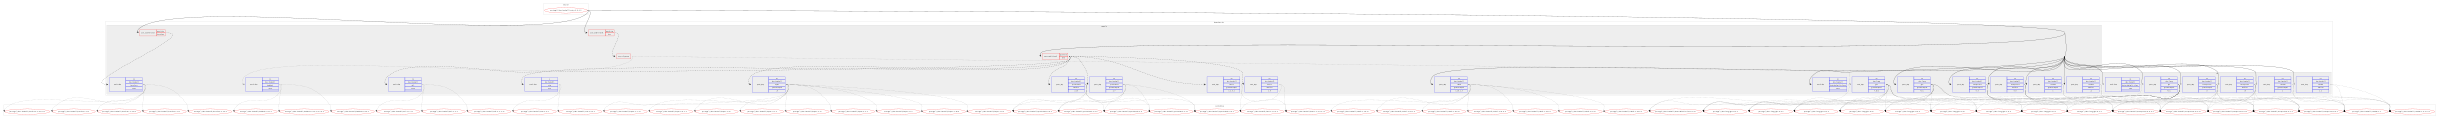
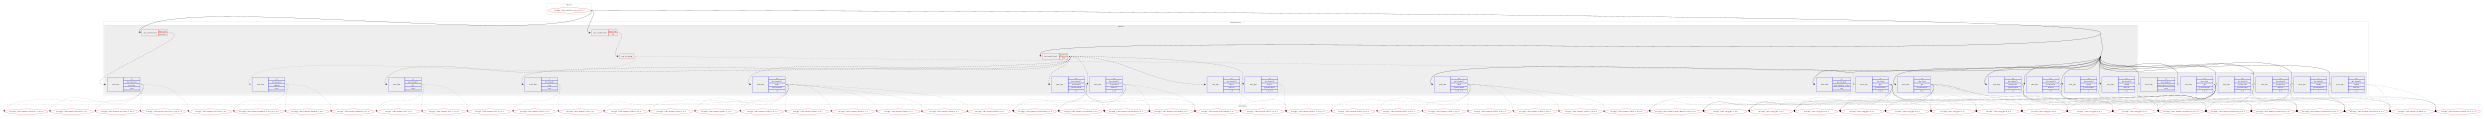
  digraph {
    compound=true
    concentrate=true
    fontname="Source Code Pro"
    fontsize=10
    newrank=true
    rankdir=TB
    ranksep=1.5
    node [color=red fontname="Source Code Pro" fontsize=10]
    edge [arrowhead=vee fontname="Source Code Pro" headport=w style=dotted tailport=e weight=100]
    n1 [label="portage://dev-haskell/retry-0.8.4.2" width=4]
    n2 [color=blue label=<<TABLE BORDER="0" CELLBORDER="1" CELLSPACING="0" CELLPADDING="4" WIDTH="220"><TR><TD ROWSPAN="6" CELLPADDING="30">pack_dep</TD></TR><TR><TD WIDTH="110">no</TD></TR><TR><TD>dev-haskell</TD></TR><TR><TD>haddock</TD></TR><TR><TD>none</TD></TR><TR><TD></TD></TR></TABLE>> shape=none]
    n3 [color=blue label=<<TABLE BORDER="0" CELLBORDER="1" CELLSPACING="0" CELLPADDING="4" WIDTH="220"><TR><TD ROWSPAN="6" CELLPADDING="30">pack_dep</TD></TR><TR><TD WIDTH="110">no</TD></TR><TR><TD>dev-lang</TD></TR><TR><TD>ghc</TD></TR><TR><TD>greaterequal</TD></TR><TR><TD>7.10.2</TD></TR></TABLE>> shape=none]
    n4 [label=<<TABLE BORDER="0" CELLBORDER="1" CELLSPACING="0" CELLPADDING="4"><TR><TD CELLPADDING="10">any_of_group</TD></TR></TABLE>> shape=none]
    n5 [label=<<TABLE BORDER="0" CELLBORDER="1" CELLSPACING="0" CELLPADDING="4"><TR><TD ROWSPAN="3" CELLPADDING="10">use_conditional</TD></TR><TR><TD>positive</TD></TR><TR><TD>doc</TD></TR></TABLE>> shape=none]
    n6 [color=blue label=<<TABLE BORDER="0" CELLBORDER="1" CELLSPACING="0" CELLPADDING="4" WIDTH="220"><TR><TD ROWSPAN="6" CELLPADDING="30">pack_dep</TD></TR><TR><TD WIDTH="110">no</TD></TR><TR><TD>dev-haskell</TD></TR><TR><TD>hscolour</TD></TR><TR><TD>none</TD></TR><TR><TD></TD></TR></TABLE>> shape=none]
    n7 [label=<<TABLE BORDER="0" CELLBORDER="1" CELLSPACING="0" CELLPADDING="4"><TR><TD ROWSPAN="3" CELLPADDING="10">use_conditional</TD></TR><TR><TD>positive</TD></TR><TR><TD>hscolour</TD></TR></TABLE>> shape=none]
    n8 [color=blue label=<<TABLE BORDER="0" CELLBORDER="1" CELLSPACING="0" CELLPADDING="4" WIDTH="220"><TR><TD ROWSPAN="6" CELLPADDING="30">pack_dep</TD></TR><TR><TD WIDTH="110">no</TD></TR><TR><TD>dev-haskell</TD></TR><TR><TD>hspec</TD></TR><TR><TD>greaterequal</TD></TR><TR><TD>1.9</TD></TR></TABLE>> shape=none]
    n9 [color=blue label=<<TABLE BORDER="0" CELLBORDER="1" CELLSPACING="0" CELLPADDING="4" WIDTH="220"><TR><TD ROWSPAN="6" CELLPADDING="30">pack_dep</TD></TR><TR><TD WIDTH="110">no</TD></TR><TR><TD>dev-haskell</TD></TR><TR><TD>hunit</TD></TR><TR><TD>greaterequal</TD></TR><TR><TD>1.2.5.2</TD></TR></TABLE>> shape=none]
    n10 [color=blue label=<<TABLE BORDER="0" CELLBORDER="1" CELLSPACING="0" CELLPADDING="4" WIDTH="220"><TR><TD ROWSPAN="6" CELLPADDING="30">pack_dep</TD></TR><TR><TD WIDTH="110">no</TD></TR><TR><TD>dev-haskell</TD></TR><TR><TD>hunit</TD></TR><TR><TD>smaller</TD></TR><TR><TD>1.6</TD></TR></TABLE>> shape=none]
    n11 [color=blue label=<<TABLE BORDER="0" CELLBORDER="1" CELLSPACING="0" CELLPADDING="4" WIDTH="220"><TR><TD ROWSPAN="6" CELLPADDING="30">pack_dep</TD></TR><TR><TD WIDTH="110">no</TD></TR><TR><TD>dev-haskell</TD></TR><TR><TD>mtl</TD></TR><TR><TD>none</TD></TR><TR><TD></TD></TR></TABLE>> shape=none]
    n12 [color=blue label=<<TABLE BORDER="0" CELLBORDER="1" CELLSPACING="0" CELLPADDING="4" WIDTH="220"><TR><TD ROWSPAN="6" CELLPADDING="30">pack_dep</TD></TR><TR><TD WIDTH="110">no</TD></TR><TR><TD>dev-haskell</TD></TR><TR><TD>quickcheck</TD></TR><TR><TD>greaterequal</TD></TR><TR><TD>2.7</TD></TR></TABLE>> shape=none]
    n13 [color=blue label=<<TABLE BORDER="0" CELLBORDER="1" CELLSPACING="0" CELLPADDING="4" WIDTH="220"><TR><TD ROWSPAN="6" CELLPADDING="30">pack_dep</TD></TR><TR><TD WIDTH="110">no</TD></TR><TR><TD>dev-haskell</TD></TR><TR><TD>quickcheck</TD></TR><TR><TD>smaller</TD></TR><TR><TD>2.10</TD></TR></TABLE>> shape=none]
    n14 [color=blue label=<<TABLE BORDER="0" CELLBORDER="1" CELLSPACING="0" CELLPADDING="4" WIDTH="220"><TR><TD ROWSPAN="6" CELLPADDING="30">pack_dep</TD></TR><TR><TD WIDTH="110">no</TD></TR><TR><TD>dev-haskell</TD></TR><TR><TD>stm</TD></TR><TR><TD>none</TD></TR><TR><TD></TD></TR></TABLE>> shape=none]
    n15 [label=<<TABLE BORDER="0" CELLBORDER="1" CELLSPACING="0" CELLPADDING="4"><TR><TD ROWSPAN="3" CELLPADDING="10">use_conditional</TD></TR><TR><TD>positive</TD></TR><TR><TD>test</TD></TR></TABLE>> shape=none]
    n16 [color=blue label=<<TABLE BORDER="0" CELLBORDER="1" CELLSPACING="0" CELLPADDING="4" WIDTH="220"><TR><TD ROWSPAN="6" CELLPADDING="30">pack_dep</TD></TR><TR><TD WIDTH="110">no</TD></TR><TR><TD>dev-haskell</TD></TR><TR><TD>cabal</TD></TR><TR><TD>greaterequal</TD></TR><TR><TD>1.18.1.3</TD></TR></TABLE>> shape=none]
    n17 [color=blue label=<<TABLE BORDER="0" CELLBORDER="1" CELLSPACING="0" CELLPADDING="4" WIDTH="220"><TR><TD ROWSPAN="6" CELLPADDING="30">pack_dep</TD></TR><TR><TD WIDTH="110">no</TD></TR><TR><TD>dev-haskell</TD></TR><TR><TD>data-default-class</TD></TR><TR><TD>none</TD></TR><TR><TD></TD></TR></TABLE>> shape=none]
    n18 [color=blue label=<<TABLE BORDER="0" CELLBORDER="1" CELLSPACING="0" CELLPADDING="4" WIDTH="220"><TR><TD ROWSPAN="6" CELLPADDING="30">pack_dep</TD></TR><TR><TD WIDTH="110">no</TD></TR><TR><TD>dev-haskell</TD></TR><TR><TD>exceptions</TD></TR><TR><TD>greaterequal</TD></TR><TR><TD>0.5</TD></TR></TABLE>> shape=none]
    n19 [color=blue label=<<TABLE BORDER="0" CELLBORDER="1" CELLSPACING="0" CELLPADDING="4" WIDTH="220"><TR><TD ROWSPAN="6" CELLPADDING="30">pack_dep</TD></TR><TR><TD WIDTH="110">no</TD></TR><TR><TD>dev-haskell</TD></TR><TR><TD>exceptions</TD></TR><TR><TD>smaller</TD></TR><TR><TD>0.9</TD></TR></TABLE>> shape=none]
    n20 [color=blue label=<<TABLE BORDER="0" CELLBORDER="1" CELLSPACING="0" CELLPADDING="4" WIDTH="220"><TR><TD ROWSPAN="6" CELLPADDING="30">pack_dep</TD></TR><TR><TD WIDTH="110">no</TD></TR><TR><TD>dev-haskell</TD></TR><TR><TD>random</TD></TR><TR><TD>greaterequal</TD></TR><TR><TD>1</TD></TR></TABLE>> shape=none]
    n21 [color=blue label=<<TABLE BORDER="0" CELLBORDER="1" CELLSPACING="0" CELLPADDING="4" WIDTH="220"><TR><TD ROWSPAN="6" CELLPADDING="30">pack_dep</TD></TR><TR><TD WIDTH="110">no</TD></TR><TR><TD>dev-haskell</TD></TR><TR><TD>random</TD></TR><TR><TD>smaller</TD></TR><TR><TD>1.2</TD></TR></TABLE>> shape=none]
    n22 [color=blue label=<<TABLE BORDER="0" CELLBORDER="1" CELLSPACING="0" CELLPADDING="4" WIDTH="220"><TR><TD ROWSPAN="6" CELLPADDING="30">pack_dep</TD></TR><TR><TD WIDTH="110">no</TD></TR><TR><TD>dev-lang</TD></TR><TR><TD>ghc</TD></TR><TR><TD>greaterequal</TD></TR><TR><TD>7.8.2</TD></TR></TABLE>> shape=none]
    n23 [color=blue label=<<TABLE BORDER="0" CELLBORDER="1" CELLSPACING="0" CELLPADDING="4" WIDTH="220"><TR><TD ROWSPAN="6" CELLPADDING="30">pack_dep</TD></TR><TR><TD WIDTH="110">no</TD></TR><TR><TD>dev-haskell</TD></TR><TR><TD>data-default-class</TD></TR><TR><TD>none</TD></TR><TR><TD></TD></TR></TABLE>> shape=none]
    n24 [color=blue label=<<TABLE BORDER="0" CELLBORDER="1" CELLSPACING="0" CELLPADDING="4" WIDTH="220"><TR><TD ROWSPAN="6" CELLPADDING="30">pack_dep</TD></TR><TR><TD WIDTH="110">no</TD></TR><TR><TD>dev-haskell</TD></TR><TR><TD>exceptions</TD></TR><TR><TD>greaterequal</TD></TR><TR><TD>0.5</TD></TR></TABLE>> shape=none]
    n25 [color=blue label=<<TABLE BORDER="0" CELLBORDER="1" CELLSPACING="0" CELLPADDING="4" WIDTH="220"><TR><TD ROWSPAN="6" CELLPADDING="30">pack_dep</TD></TR><TR><TD WIDTH="110">no</TD></TR><TR><TD>dev-haskell</TD></TR><TR><TD>exceptions</TD></TR><TR><TD>smaller</TD></TR><TR><TD>0.9</TD></TR></TABLE>> shape=none]
    n26 [color=blue label=<<TABLE BORDER="0" CELLBORDER="1" CELLSPACING="0" CELLPADDING="4" WIDTH="220"><TR><TD ROWSPAN="6" CELLPADDING="30">pack_dep</TD></TR><TR><TD WIDTH="110">no</TD></TR><TR><TD>dev-haskell</TD></TR><TR><TD>random</TD></TR><TR><TD>greaterequal</TD></TR><TR><TD>1</TD></TR></TABLE>> shape=none]
    n27 [color=blue label=<<TABLE BORDER="0" CELLBORDER="1" CELLSPACING="0" CELLPADDING="4" WIDTH="220"><TR><TD ROWSPAN="6" CELLPADDING="30">pack_dep</TD></TR><TR><TD WIDTH="110">no</TD></TR><TR><TD>dev-haskell</TD></TR><TR><TD>random</TD></TR><TR><TD>smaller</TD></TR><TR><TD>1.2</TD></TR></TABLE>> shape=none]
    n28 [color=blue label=<<TABLE BORDER="0" CELLBORDER="1" CELLSPACING="0" CELLPADDING="4" WIDTH="220"><TR><TD ROWSPAN="6" CELLPADDING="30">pack_dep</TD></TR><TR><TD WIDTH="110">no</TD></TR><TR><TD>dev-lang</TD></TR><TR><TD>ghc</TD></TR><TR><TD>greaterequal</TD></TR><TR><TD>7.8.2</TD></TR></TABLE>> shape=none]
    n29 [label="portage://dev-lang/ghc-8.8.1" width=4]
    n30 [label="portage://dev-lang/ghc-8.6.5" width=4]
    n31 [label="portage://dev-lang/ghc-8.6.4" width=4]
    n32 [label="portage://dev-lang/ghc-8.4.3" width=4]
    n33 [label="portage://dev-lang/ghc-8.4.2" width=4]
    n34 [label="portage://dev-lang/ghc-8.4.1" width=4]
    n35 [label="portage://dev-lang/ghc-8.2.2" width=4]
    n36 [label="portage://dev-lang/ghc-8.2.1" width=4]
    n37 [label="portage://dev-lang/ghc-7.8.4" width=4]
+   n38 [label="portage://dev-lang/ghc-7.10.3" width=4]
    n39 [label="portage://dev-haskell/haddock-2.17.2" width=4]
    n40 [label="portage://dev-haskell/haddock-2.16.1" width=4]
    n41 [label="portage://dev-haskell/haddock-2.14.3.0.7.8.3" width=4]
    n42 [label="portage://dev-haskell/exceptions-0.8.3" width=4]
    n43 [label="portage://dev-haskell/exceptions-0.8.2.1" width=4]
    n44 [label="portage://dev-haskell/exceptions-0.8.0.2" width=4]
    n45 [label="portage://dev-haskell/exceptions-0.6.1" width=4]
    n46 [label="portage://dev-haskell/exceptions-0.3.3" width=4]
    n47 [label="portage://dev-haskell/hscolour-1.24.4" width=4]
    n48 [label="portage://dev-haskell/hscolour-1.24" width=4]
    n49 [label="portage://dev-haskell/hscolour-1.23-r1" width=4]
    n50 [label="portage://dev-haskell/hscolour-1.22" width=4]
    n51 [label="portage://dev-haskell/hscolour-1.20.3-r1" width=4]
    n52 [label="portage://dev-haskell/hspec-2.2.4" width=4]
    n53 [label="portage://dev-haskell/hspec-2.2.1" width=4]
    n54 [label="portage://dev-haskell/hspec-2.1.4" width=4]
    n55 [label="portage://dev-haskell/hspec-2.1.2" width=4]
    n56 [label="portage://dev-haskell/hspec-1.8.3" width=4]
    n57 [label="portage://dev-haskell/hspec-1.8.1.1" width=4]
    n58 [label="portage://dev-haskell/hspec-1.7.2.1" width=4]
    n59 [label="portage://dev-haskell/hspec-1.5.4" width=4]
    n60 [label="portage://dev-haskell/hspec-1.10.0" width=4]
    n61 [label="portage://dev-haskell/hunit-1.2.5.2-r1" width=4]
    n62 [label="portage://dev-haskell/hunit-1.2.5.2" width=4]
    n63 [label="portage://dev-haskell/mtl-2.2.1-r1" width=4]
    n64 [label="portage://dev-haskell/mtl-2.2.1" width=4]
    n65 [label="portage://dev-haskell/mtl-2.1.3.1" width=4]
    n66 [label="portage://dev-haskell/quickcheck-2.9.2" width=4]
    n67 [label="portage://dev-haskell/quickcheck-2.8.2" width=4]
    n68 [label="portage://dev-haskell/quickcheck-2.8.1" width=4]
    n69 [label="portage://dev-haskell/quickcheck-2.7.6" width=4]
    n70 [label="portage://dev-haskell/quickcheck-2.6" width=4]
    n71 [label="portage://dev-haskell/stm-2.4.4.1" width=4]
    n72 [label="portage://dev-haskell/stm-2.4.2" width=4]
    n73 [label="portage://dev-haskell/cabal-2.0.0.2" width=4]
    n74 [label="portage://dev-haskell/cabal-1.24.2.0" width=4]
    n75 [label="portage://dev-haskell/cabal-1.22.8.0" width=4]
    n76 [label="portage://dev-haskell/cabal-1.20.0.2" width=4]
    n77 [label="portage://dev-haskell/cabal-1.18.1.5" width=4]
    n78 [label="portage://dev-haskell/cabal-1.18.1.3" width=4]
    n79 [label="portage://dev-haskell/cabal-1.18.1.2" width=4]
    n80 [label="portage://dev-haskell/data-default-class-0.0.1" width=4]
    n81 [label="portage://dev-haskell/random-1.1" width=4]
    n82 [label="portage://dev-haskell/random-1.0.1.1-r1" width=4]
    subgraph cluster_1 {
      color=gray
      label=<<i>ebuild</i>>
      n1
    }
    subgraph cluster_2 {
      color=gray
      label=<<i>dependencies</i>>
      subgraph cluster_3 {
        color=gray
        fillcolor="#eeeeee"
        label=<<i>compile</i>>
        style=filled
        subgraph sub_4 {
          color=gray
          fillcolor="#eeeeee"
          label=<<i>compile</i>>
          style=filled
          n5
          subgraph sub_5 {
            color=gray
            fillcolor="#eeeeee"
            label=<<i>compile</i>>
            style=filled
            n4
            subgraph sub_6 {
              color=gray
              fillcolor="#eeeeee"
              label=<<i>compile</i>>
              style=filled
              n2
            }
            subgraph sub_7 {
              color=gray
              fillcolor="#eeeeee"
              label=<<i>compile</i>>
              style=filled
              n3
            }
          }
        }
        subgraph sub_8 {
          color=gray
          fillcolor="#eeeeee"
          label=<<i>compile</i>>
          style=filled
          n7
          subgraph sub_9 {
            color=gray
            fillcolor="#eeeeee"
            label=<<i>compile</i>>
            style=filled
            n6
          }
        }
        subgraph sub_10 {
          color=gray
          fillcolor="#eeeeee"
          label=<<i>compile</i>>
          style=filled
          n15
          subgraph sub_11 {
            color=gray
            fillcolor="#eeeeee"
            label=<<i>compile</i>>
            style=filled
            n8
          }
          subgraph sub_12 {
            color=gray
            fillcolor="#eeeeee"
            label=<<i>compile</i>>
            style=filled
            n9
          }
          subgraph sub_13 {
            color=gray
            fillcolor="#eeeeee"
            label=<<i>compile</i>>
            style=filled
            n10
          }
          subgraph sub_14 {
            color=gray
            fillcolor="#eeeeee"
            label=<<i>compile</i>>
            style=filled
            n11
          }
          subgraph sub_15 {
            color=gray
            fillcolor="#eeeeee"
            label=<<i>compile</i>>
            style=filled
            n12
          }
          subgraph sub_16 {
            color=gray
            fillcolor="#eeeeee"
            label=<<i>compile</i>>
            style=filled
            n13
          }
          subgraph sub_17 {
            color=gray
            fillcolor="#eeeeee"
            label=<<i>compile</i>>
            style=filled
            n14
          }
        }
        subgraph sub_18 {
          color=gray
          fillcolor="#eeeeee"
          label=<<i>compile</i>>
          style=filled
          n16
        }
        subgraph sub_19 {
          color=gray
          fillcolor="#eeeeee"
          label=<<i>compile</i>>
          style=filled
          n17
        }
        subgraph sub_20 {
          color=gray
          fillcolor="#eeeeee"
          label=<<i>compile</i>>
          style=filled
          n18
        }
        subgraph sub_21 {
          color=gray
          fillcolor="#eeeeee"
          label=<<i>compile</i>>
          style=filled
          n19
        }
        subgraph sub_22 {
          color=gray
          fillcolor="#eeeeee"
          label=<<i>compile</i>>
          style=filled
          n20
        }
        subgraph sub_23 {
          color=gray
          fillcolor="#eeeeee"
          label=<<i>compile</i>>
          style=filled
          n21
        }
        subgraph sub_24 {
          color=gray
          fillcolor="#eeeeee"
          label=<<i>compile</i>>
          style=filled
          n22
        }
      }
      subgraph cluster_25 {
        color=gray
        fillcolor="#eeeeee"
        label=<<i>compile and run</i>>
        style=filled
      }
      subgraph cluster_26 {
        color=gray
        fillcolor="#eeeeee"
        label=<<i>run</i>>
        style=filled
        subgraph sub_27 {
          color=gray
          fillcolor="#eeeeee"
          label=<<i>run</i>>
          style=filled
          n23
        }
        subgraph sub_28 {
          color=gray
          fillcolor="#eeeeee"
          label=<<i>run</i>>
          style=filled
          n24
        }
        subgraph sub_29 {
          color=gray
          fillcolor="#eeeeee"
          label=<<i>run</i>>
          style=filled
          n25
        }
        subgraph sub_30 {
          color=gray
          fillcolor="#eeeeee"
          label=<<i>run</i>>
          style=filled
          n26
        }
        subgraph sub_31 {
          color=gray
          fillcolor="#eeeeee"
          label=<<i>run</i>>
          style=filled
          n27
        }
        subgraph sub_32 {
          color=gray
          fillcolor="#eeeeee"
          label=<<i>run</i>>
          style=filled
          n28
        }
      }
    }
    subgraph cluster_33 {
      color=gray
      label=<<i>candidates</i>>
      rank=same
      subgraph sub_34 {
        color=black
        label=<<i>candidates</i>>
        nodesep=1
        rank=same
        n47
        n48
        n49
        n50
        n51
      }
      subgraph sub_35 {
        color=black
        label=<<i>candidates</i>>
        nodesep=1
        rank=same
        n29
        n30
        n31
        n32
        n33
        n34
        n35
        n36
        n37
+       n38
      }
      subgraph sub_36 {
        color=black
        label=<<i>candidates</i>>
        nodesep=1
        rank=same
        n39
        n40
        n41
      }
      subgraph sub_37 {
        color=black
        label=<<i>candidates</i>>
        nodesep=1
        rank=same
        n42
        n43
        n44
        n45
        n46
      }
      subgraph sub_38 {
        color=black
        label=<<i>candidates</i>>
        nodesep=1
        rank=same
        n52
        n53
        n54
        n55
        n56
        n57
        n58
        n59
        n60
      }
      subgraph sub_39 {
        color=black
        label=<<i>candidates</i>>
        nodesep=1
        rank=same
        n61
        n62
      }
      subgraph sub_40 {
        color=black
        label=<<i>candidates</i>>
        nodesep=1
        rank=same
        n61
        n62
      }
      subgraph sub_41 {
        color=black
        label=<<i>candidates</i>>
        nodesep=1
        rank=same
        n63
        n64
        n65
      }
      subgraph sub_42 {
        color=black
        label=<<i>candidates</i>>
        nodesep=1
        rank=same
        n66
        n67
        n68
        n69
        n70
      }
      subgraph sub_43 {
        color=black
        label=<<i>candidates</i>>
        nodesep=1
        rank=same
        n66
        n67
        n68
        n69
        n70
      }
      subgraph sub_44 {
        color=black
        label=<<i>candidates</i>>
        nodesep=1
        rank=same
        n71
        n72
      }
      subgraph sub_45 {
        color=black
        label=<<i>candidates</i>>
        nodesep=1
        rank=same
        n73
        n74
        n75
        n76
        n77
        n78
        n79
      }
      subgraph sub_46 {
        color=black
        label=<<i>candidates</i>>
        nodesep=1
        rank=same
        n80
      }
      subgraph sub_47 {
        color=black
        label=<<i>candidates</i>>
        nodesep=1
        rank=same
        n42
        n43
        n44
        n45
        n46
      }
      subgraph sub_48 {
        color=black
        label=<<i>candidates</i>>
        nodesep=1
        rank=same
        n81
        n82
      }
      subgraph sub_49 {
        color=black
        label=<<i>candidates</i>>
        nodesep=1
        rank=same
        n81
        n82
      }
      subgraph sub_50 {
        color=black
        label=<<i>candidates</i>>
        nodesep=1
        rank=same
        n29
        n30
        n31
        n32
        n33
        n34
        n35
        n36
        n37
+       n38
      }
      subgraph sub_51 {
        color=black
        label=<<i>candidates</i>>
        nodesep=1
        rank=same
        n80
      }
      subgraph sub_52 {
        color=black
        label=<<i>candidates</i>>
        nodesep=1
        rank=same
        n42
        n43
        n44
        n45
        n46
      }
      subgraph sub_53 {
        color=black
        label=<<i>candidates</i>>
        nodesep=1
        rank=same
        n42
        n43
        n44
        n45
        n46
      }
      subgraph sub_54 {
        color=black
        label=<<i>candidates</i>>
        nodesep=1
        rank=same
        n81
        n82
      }
      subgraph sub_55 {
        color=black
        label=<<i>candidates</i>>
        nodesep=1
        rank=same
        n81
        n82
      }
      subgraph sub_56 {
        color=black
        label=<<i>candidates</i>>
        nodesep=1
        rank=same
        n29
        n30
        n31
        n32
        n33
        n34
        n35
        n36
        n37
+       n38
      }
    }
    n1 -> n5 [style=solid weight=20]
    n1 -> n7 [style=solid weight=20]
    n1 -> n15 [style=solid weight=20]
    n1 -> n16 [style=solid weight=20]
    n1 -> n17 [style=solid weight=20]
    n1 -> n18 [style=solid weight=20]
    n1 -> n19 [style=solid weight=20]
    n1 -> n20 [style=solid weight=20]
    n1 -> n21 [style=solid weight=20]
    n1 -> n22 [style=solid weight=20]
    n1 -> n23 [arrowhead=odot style=solid weight=20]
    n1 -> n24 [arrowhead=odot style=solid weight=20]
    n1 -> n25 [arrowhead=odot style=solid weight=20]
    n1 -> n26 [arrowhead=odot style=solid weight=20]
    n1 -> n27 [arrowhead=odot style=solid weight=20]
    n1 -> n28 [arrowhead=odot style=solid weight=20]
    n2 -> n39
    n2 -> n40
    n2 -> n41
    n3 -> n29
    n3 -> n30
    n3 -> n31
    n3 -> n32
    n3 -> n33
    n3 -> n34
    n3 -> n35
    n3 -> n36
    n3 -> n37
+   n3 -> n38
    n4 -> n2 [arrowhead=oinv weight=20]
    n4 -> n3 [arrowhead=oinv weight=20]
    n5 -> n4 [style=dashed weight=20]
    n6 -> n47
    n6 -> n48
    n6 -> n49
    n6 -> n50
    n6 -> n51
    n7 -> n6 [style=dashed weight=20]
    n8 -> n52
    n8 -> n53
    n8 -> n54
    n8 -> n55
    n8 -> n56
    n8 -> n57
    n8 -> n58
    n8 -> n59
    n8 -> n60
    n9 -> n61
    n9 -> n62
    n10 -> n61
    n10 -> n62
    n11 -> n63
    n11 -> n64
    n11 -> n65
    n12 -> n66
    n12 -> n67
    n12 -> n68
    n12 -> n69
    n12 -> n70
    n13 -> n66
    n13 -> n67
    n13 -> n68
    n13 -> n69
    n13 -> n70
    n14 -> n71
    n14 -> n72
    n15 -> n8 [style=dashed weight=20]
    n15 -> n9 [style=dashed weight=20]
    n15 -> n10 [style=dashed weight=20]
    n15 -> n11 [style=dashed weight=20]
    n15 -> n12 [style=dashed weight=20]
    n15 -> n13 [style=dashed weight=20]
    n15 -> n14 [style=dashed weight=20]
    n16 -> n73
    n16 -> n74
    n16 -> n75
    n16 -> n76
    n16 -> n77
    n16 -> n78
    n16 -> n79
    n17 -> n80
    n18 -> n42
    n18 -> n43
    n18 -> n44
    n18 -> n45
    n18 -> n46
    n19 -> n42
    n19 -> n43
    n19 -> n44
    n19 -> n45
    n19 -> n46
    n20 -> n81
    n20 -> n82
    n21 -> n81
    n21 -> n82
    n22 -> n29
    n22 -> n30
    n22 -> n31
    n22 -> n32
    n22 -> n33
    n22 -> n34
    n22 -> n35
    n22 -> n36
    n22 -> n37
+   n22 -> n38
    n23 -> n80
    n24 -> n42
    n24 -> n43
    n24 -> n44
    n24 -> n45
    n24 -> n46
    n25 -> n42
    n25 -> n43
    n25 -> n44
    n25 -> n45
    n25 -> n46
    n26 -> n81
    n26 -> n82
    n27 -> n81
    n27 -> n82
    n28 -> n29
    n28 -> n30
    n28 -> n31
    n28 -> n32
    n28 -> n33
    n28 -> n34
    n28 -> n35
    n28 -> n36
    n28 -> n37
+   n28 -> n38
  }
